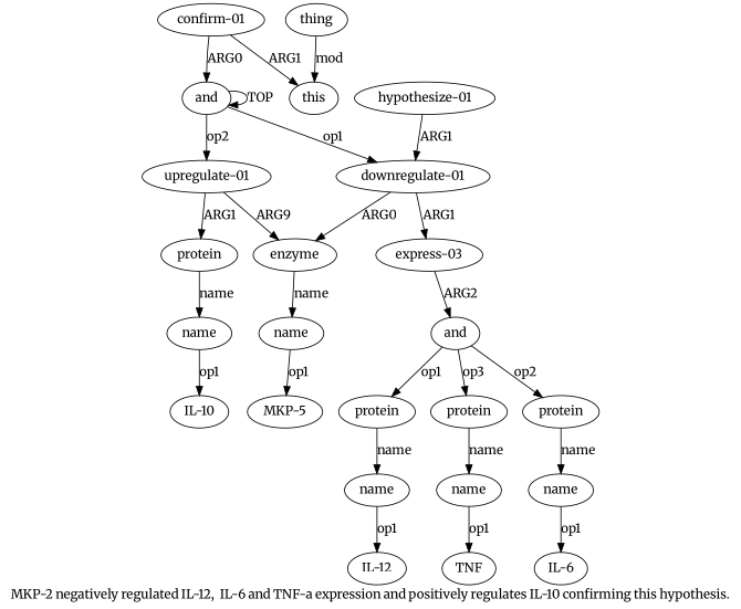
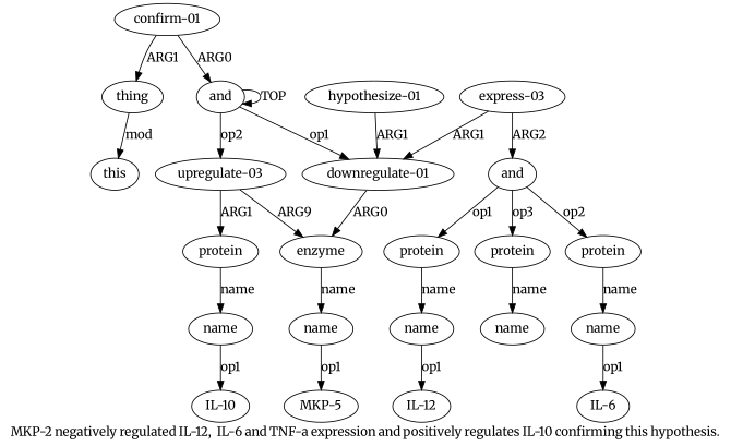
  digraph {
    fontname=Merriweather
    label="MKP-2 negatively regulated IL-12,  IL-6 and TNF-a expression and positively regulates IL-10 confirming this hypothesis."
    node [color=black fontname=Merriweather gold_ind=-1 gold_label=name test_ind=-1 test_label=name]
    edge [color=black fontname=Merriweather gold_label=op1 test_label=op1]
    n1 [gold_label="IL-10" label="IL-10" test_label="IL-10"]
    n2 [gold_ind=6 gold_label=protein label=protein test_ind=6 test_label=protein]
    n3 [gold_ind=7 label=name test_ind=7]
    n4 [gold_label="IL-12" label="IL-12" test_label="IL-12"]
-   n5 [gold_label=TNF label=TNF test_label=TNF]
    n6 [gold_ind=15 gold_label="confirm-01" label="confirm-01" test_ind=15 test_label="confirm-01"]
    n7 [gold_ind=16 gold_label=thing label=thing test_ind=16 test_label=thing]
    n8 [gold_ind=0 gold_label=and label=and test_ind=0 test_label=and]
    n9 [gold_ind=18 gold_label=this label=this test_ind=18 test_label=this]
-   n10 [gold_ind=12 gold_label="upregulate-01" label="upregulate-01" test_ind=12 test_label="upregulate-01"]
+   n10 [gold_ind=12 gold_label="upregulate-01" label="upregulate-03" test_ind=12 test_label="upregulate-01"]
    n11 [gold_ind=1 gold_label="downregulate-01" label="downregulate-01" test_ind=1 test_label="downregulate-01"]
    n12 [gold_ind=13 gold_label=protein label=protein test_ind=13 test_label=protein]
    n13 [gold_ind=2 gold_label=enzyme label=enzyme test_ind=2 test_label=enzyme]
    n14 [gold_ind=4 gold_label="express-03" label="express-03" test_ind=4 test_label="express-03"]
    n15 [gold_ind=14 label=name test_ind=14]
    n16 [gold_ind=17 gold_label="hypothesize-01" label="hypothesize-01" test_ind=17 test_label="hypothesize-01"]
    n17 [gold_ind=11 label=name test_ind=11]
    n18 [gold_ind=10 gold_label=protein label=protein test_ind=10 test_label=protein]
    n19 [gold_ind=3 label=name test_ind=3]
    n20 [gold_label="MKP-2" label="MKP-5" test_label="MKP-2"]
    n21 [gold_ind=5 gold_label=and label=and test_ind=5 test_label=and]
    n22 [gold_ind=8 gold_label=protein label=protein test_ind=8 test_label=protein]
    n23 [gold_ind=9 label=name test_ind=9]
    n24 [gold_label="IL-6" label="IL-6" test_label="IL-6"]
    n2 -> n3 [gold_label=name label=name test_label=name]
    n3 -> n4 [label=op1]
-   n6 -> n9 [gold_label=ARG1 label=ARG1 test_label=ARG1]
+   n6 -> n7 [gold_label=ARG1 label=ARG1 test_label=ARG1]
    n6 -> n8 [gold_label=ARG0 label=ARG0 test_label=ARG0]
    n7 -> n9 [gold_label=mod label=mod test_label=mod]
    n8 -> n8 [gold_label=TOP label=TOP test_label=TOP]
    n8 -> n10 [gold_label=op2 label=op2 test_label=op2]
    n8 -> n11 [label=op1]
    n10 -> n12 [gold_label=ARG1 label=ARG1 test_label=ARG1]
    n10 -> n13 [gold_label=ARG0 label=ARG9 test_label=ARG0]
    n11 -> n13 [gold_label=ARG0 label=ARG0 test_label=ARG0]
-   n11 -> n14 [gold_label=ARG1 label=ARG1 test_label=ARG1]
+   n14 -> n11 [gold_label=ARG1 label=ARG1 test_label=ARG1]
    n12 -> n15 [gold_label=name label=name test_label=name]
    n13 -> n19 [gold_label=name label=name test_label=name]
    n14 -> n21 [gold_label=ARG2 label=ARG2 test_label=ARG2]
    n15 -> n1 [label=op1]
    n16 -> n11 [gold_label=ARG1 label=ARG1 test_label=ARG1]
-   n17 -> n5 [label=op1]
    n18 -> n17 [gold_label=name label=name test_label=name]
    n19 -> n20 [label=op1]
    n21 -> n2 [label=op1]
    n21 -> n18 [gold_label=op3 label=op3 test_label=op3]
    n21 -> n22 [gold_label=op2 label=op2 test_label=op2]
    n22 -> n23 [gold_label=name label=name test_label=name]
    n23 -> n24 [label=op1]
  }
